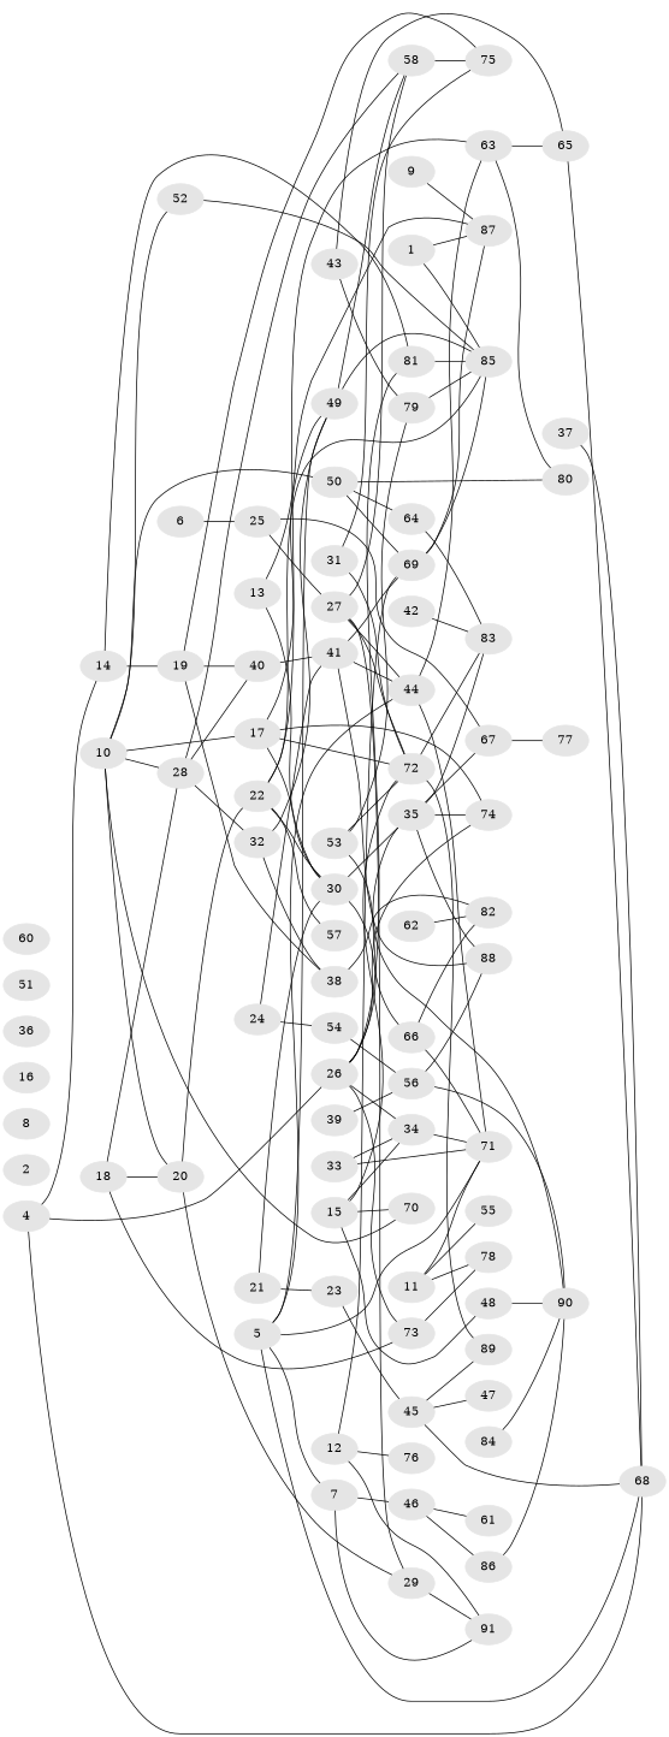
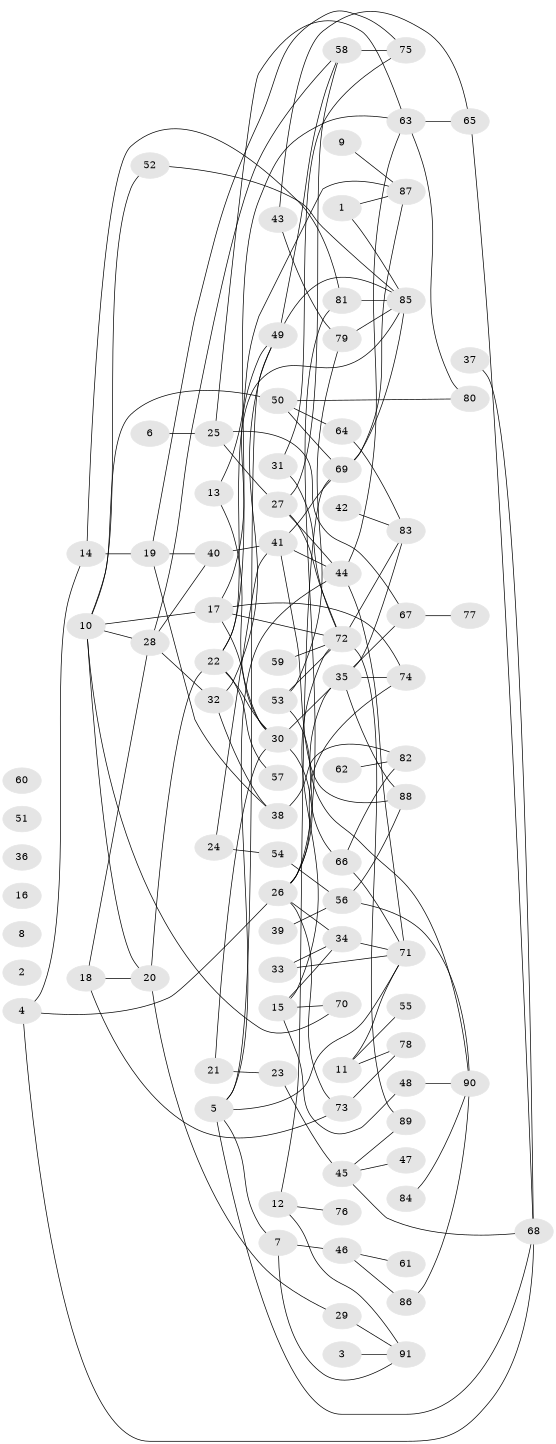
  graph {
    rankdir=LR
    node [color=gray90 style=filled]
    1
    85
    87
    2
+   3
    91
    4
    14
    26
    68
    19
    81
    34
    74
    73
    35
    5
    7
    44
    49
    71
    46
    63
    58
    6
    25
    27
    67
    61
    86
    8
    9
    10
    17
    20
    28
    50
    52
    70
    30
    72
    22
    29
    40
    32
    69
    64
    80
    11
    55
    78
    12
    76
    13
    66
    38
    75
    15
    48
    90
    83
    89
    16
    18
    82
    41
    57
    21
    23
    45
    65
    47
    24
    54
    88
    56
    77
    31
    33
    36
    37
    39
    42
    43
    79
    51
    53
+   59
    60
    62
    84
    1 -- 85
    1 -- 87
+   3 -- 91
    4 -- 14
    4 -- 26
    4 -- 68
    14 -- 19
    14 -- 81
    26 -- 81
    26 -- 34
    26 -- 74
    26 -- 73
    26 -- 35
    19 -- 40
    19 -- 38
    19 -- 75
    81 -- 85
    34 -- 71
    73 -- 78
    35 -- 74
    35 -- 67
    35 -- 83
    35 -- 88
    5 -- 68
    5 -- 7
    5 -- 44
    5 -- 49
    5 -- 71
    7 -- 91
    7 -- 46
    44 -- 71
    44 -- 63
    49 -- 85
    49 -- 58
    46 -- 61
    46 -- 86
    63 -- 80
    63 -- 65
    58 -- 75
    6 -- 25
+   25 -- 63
    25 -- 27
    25 -- 67
    27 -- 44
    27 -- 58
    27 -- 72
-   27 -- 29
    67 -- 77
    86 -- 90
    9 -- 87
    10 -- 17
    10 -- 20
    10 -- 28
    10 -- 50
    10 -- 52
    10 -- 70
    17 -- 74
    17 -- 49
    17 -- 30
    17 -- 72
    20 -- 22
    20 -- 29
    28 -- 58
    28 -- 40
    28 -- 32
    50 -- 69
    50 -- 64
    50 -- 80
    52 -- 85
    30 -- 35
    30 -- 66
    72 -- 83
    72 -- 89
    22 -- 85
    22 -- 63
    22 -- 30
    22 -- 57
    29 -- 91
    40 -- 41
    32 -- 49
    32 -- 38
    69 -- 85
    69 -- 87
    64 -- 83
    11 -- 71
    11 -- 55
    11 -- 78
    12 -- 91
    12 -- 69
    12 -- 76
    13 -- 87
    13 -- 30
    66 -- 71
    66 -- 82
    38 -- 82
    15 -- 34
    15 -- 70
    15 -- 72
    15 -- 48
    48 -- 90
    18 -- 73
    18 -- 20
    18 -- 28
    41 -- 44
    41 -- 69
    41 -- 88
    21 -- 30
    21 -- 23
    23 -- 45
    45 -- 68
    45 -- 89
    45 -- 47
    65 -- 68
    24 -- 41
    24 -- 54
    54 -- 56
    56 -- 90
    56 -- 88
    31 -- 72
    31 -- 75
    33 -- 34
    33 -- 71
    37 -- 68
    39 -- 56
    42 -- 83
    43 -- 65
    43 -- 79
    79 -- 85
    53 -- 72
    53 -- 90
    53 -- 79
+   59 -- 72
    62 -- 82
    84 -- 90
  }
